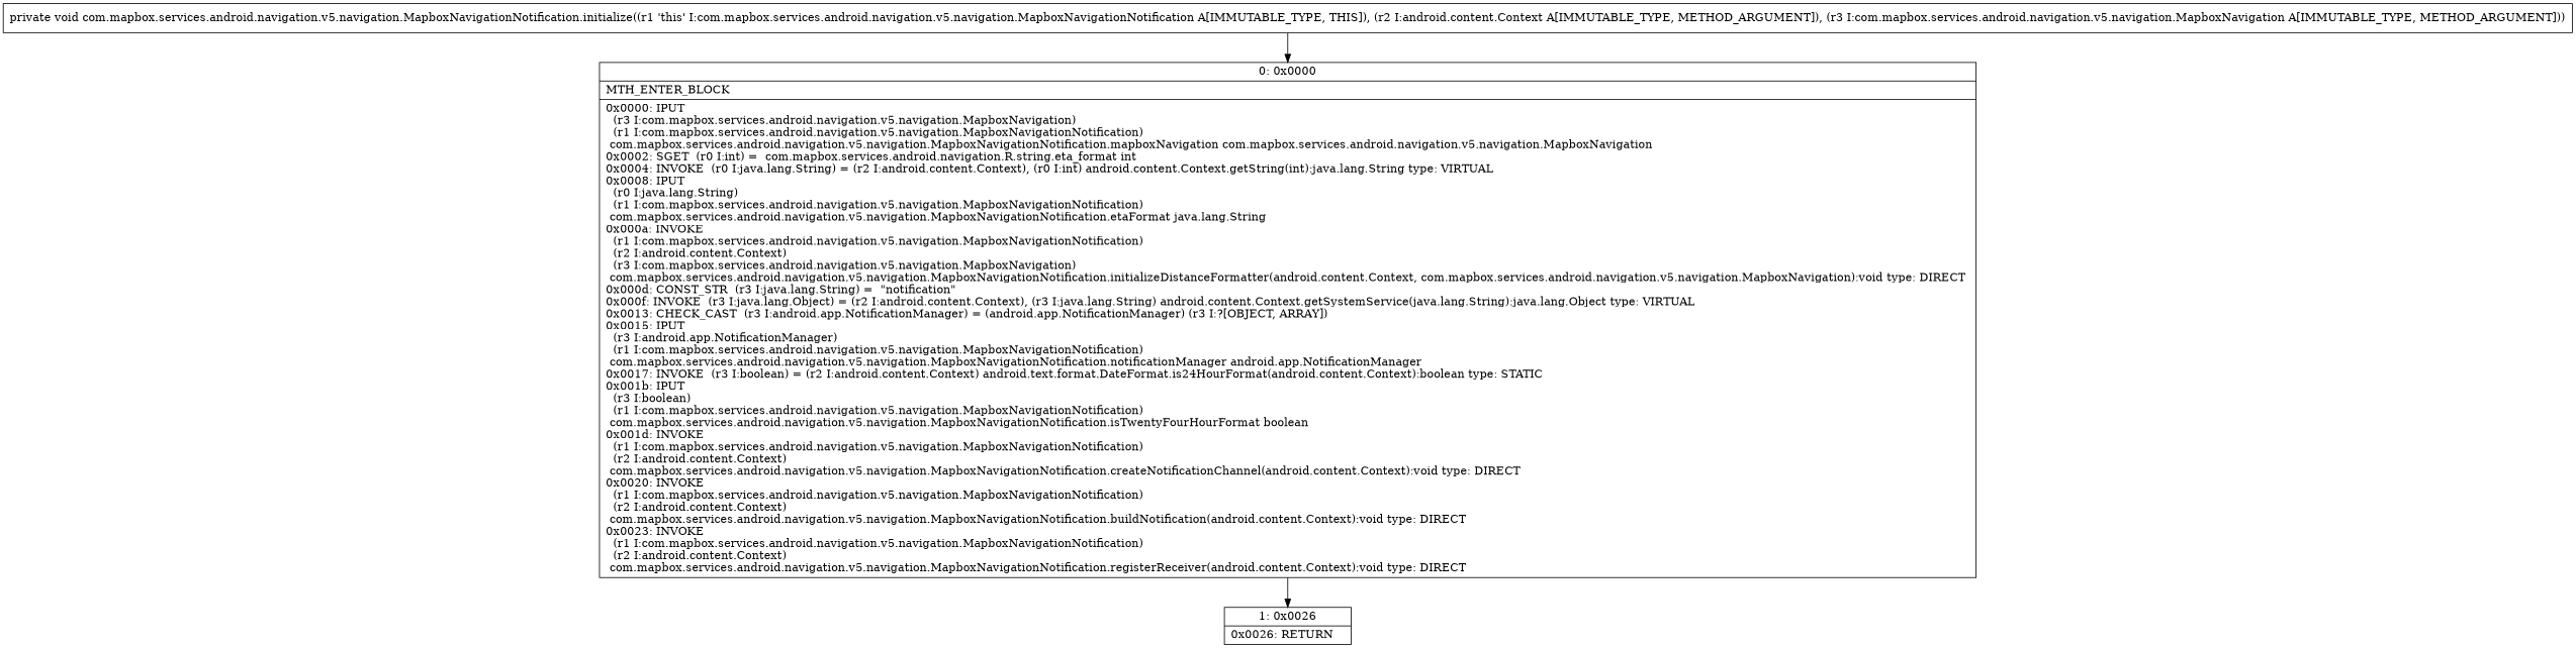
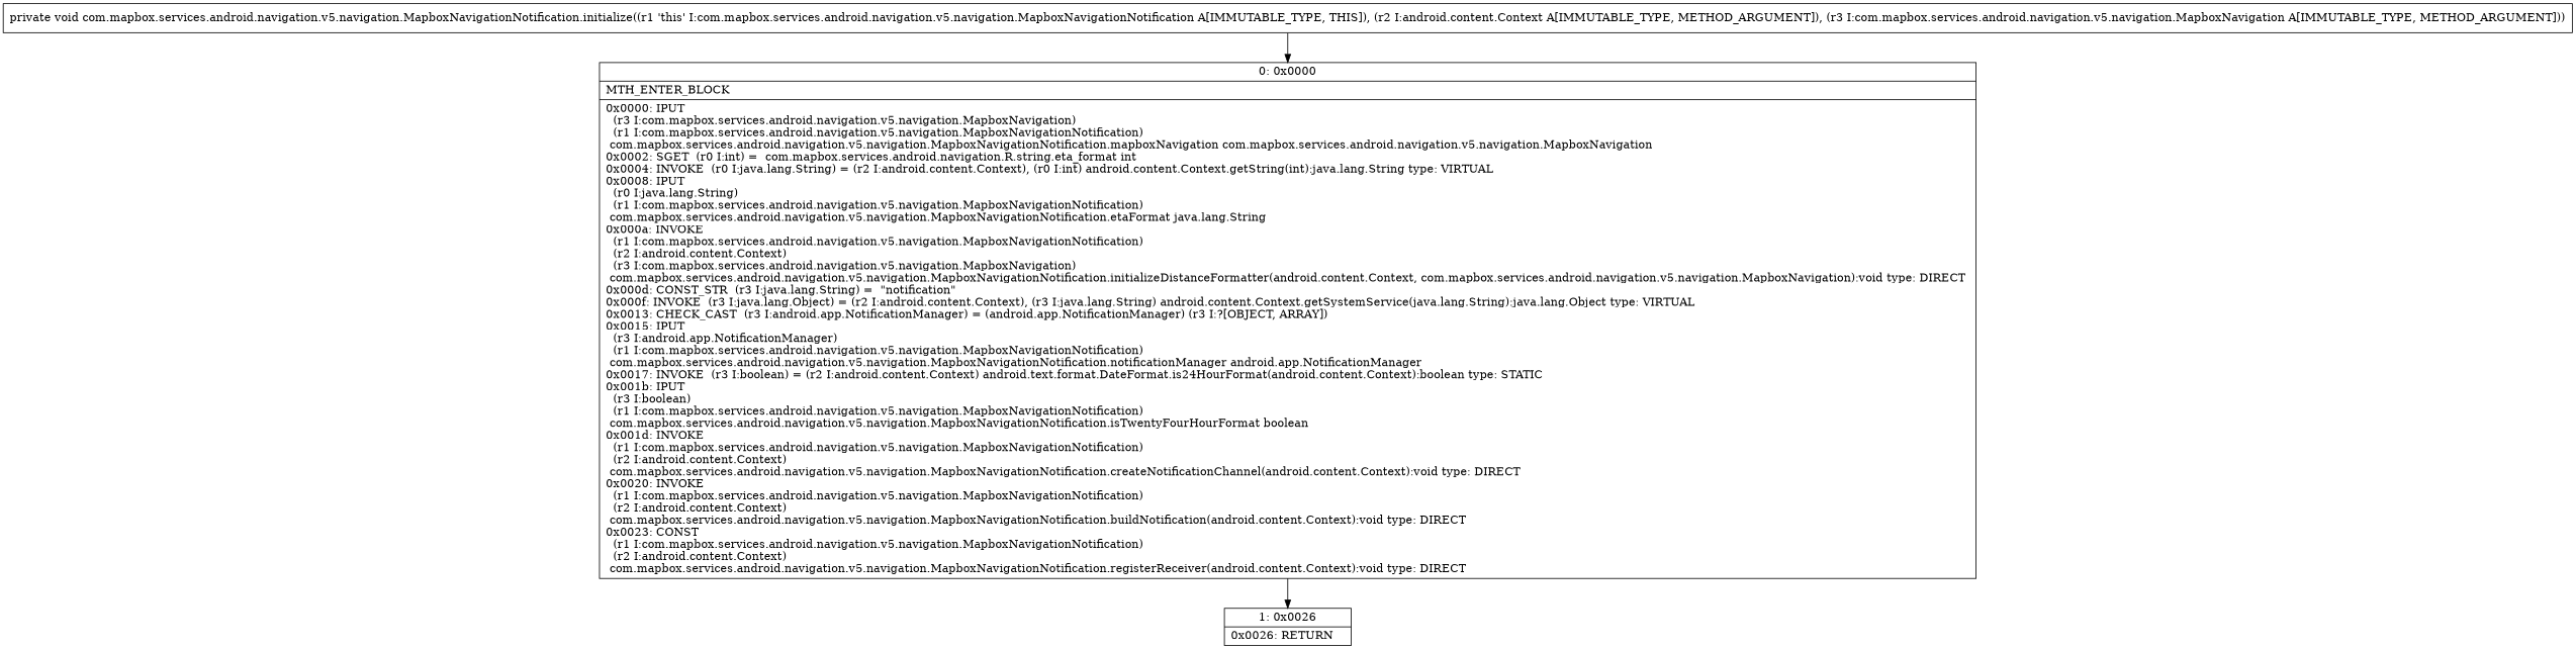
  digraph {
    node [shape=record]
-   n1 [label="{0\:\ 0x0000|MTH_ENTER_BLOCK\l|0x0000: IPUT  \l  (r3 I:com.mapbox.services.android.navigation.v5.navigation.MapboxNavigation)\l  (r1 I:com.mapbox.services.android.navigation.v5.navigation.MapboxNavigationNotification)\l com.mapbox.services.android.navigation.v5.navigation.MapboxNavigationNotification.mapboxNavigation com.mapbox.services.android.navigation.v5.navigation.MapboxNavigation \l0x0002: SGET  (r0 I:int) =  com.mapbox.services.android.navigation.R.string.eta_format int \l0x0004: INVOKE  (r0 I:java.lang.String) = (r2 I:android.content.Context), (r0 I:int) android.content.Context.getString(int):java.lang.String type: VIRTUAL \l0x0008: IPUT  \l  (r0 I:java.lang.String)\l  (r1 I:com.mapbox.services.android.navigation.v5.navigation.MapboxNavigationNotification)\l com.mapbox.services.android.navigation.v5.navigation.MapboxNavigationNotification.etaFormat java.lang.String \l0x000a: INVOKE  \l  (r1 I:com.mapbox.services.android.navigation.v5.navigation.MapboxNavigationNotification)\l  (r2 I:android.content.Context)\l  (r3 I:com.mapbox.services.android.navigation.v5.navigation.MapboxNavigation)\l com.mapbox.services.android.navigation.v5.navigation.MapboxNavigationNotification.initializeDistanceFormatter(android.content.Context, com.mapbox.services.android.navigation.v5.navigation.MapboxNavigation):void type: DIRECT \l0x000d: CONST_STR  (r3 I:java.lang.String) =  \"notification\" \l0x000f: INVOKE  (r3 I:java.lang.Object) = (r2 I:android.content.Context), (r3 I:java.lang.String) android.content.Context.getSystemService(java.lang.String):java.lang.Object type: VIRTUAL \l0x0013: CHECK_CAST  (r3 I:android.app.NotificationManager) = (android.app.NotificationManager) (r3 I:?[OBJECT, ARRAY]) \l0x0015: IPUT  \l  (r3 I:android.app.NotificationManager)\l  (r1 I:com.mapbox.services.android.navigation.v5.navigation.MapboxNavigationNotification)\l com.mapbox.services.android.navigation.v5.navigation.MapboxNavigationNotification.notificationManager android.app.NotificationManager \l0x0017: INVOKE  (r3 I:boolean) = (r2 I:android.content.Context) android.text.format.DateFormat.is24HourFormat(android.content.Context):boolean type: STATIC \l0x001b: IPUT  \l  (r3 I:boolean)\l  (r1 I:com.mapbox.services.android.navigation.v5.navigation.MapboxNavigationNotification)\l com.mapbox.services.android.navigation.v5.navigation.MapboxNavigationNotification.isTwentyFourHourFormat boolean \l0x001d: INVOKE  \l  (r1 I:com.mapbox.services.android.navigation.v5.navigation.MapboxNavigationNotification)\l  (r2 I:android.content.Context)\l com.mapbox.services.android.navigation.v5.navigation.MapboxNavigationNotification.createNotificationChannel(android.content.Context):void type: DIRECT \l0x0020: INVOKE  \l  (r1 I:com.mapbox.services.android.navigation.v5.navigation.MapboxNavigationNotification)\l  (r2 I:android.content.Context)\l com.mapbox.services.android.navigation.v5.navigation.MapboxNavigationNotification.buildNotification(android.content.Context):void type: DIRECT \l0x0023: INVOKE  \l  (r1 I:com.mapbox.services.android.navigation.v5.navigation.MapboxNavigationNotification)\l  (r2 I:android.content.Context)\l com.mapbox.services.android.navigation.v5.navigation.MapboxNavigationNotification.registerReceiver(android.content.Context):void type: DIRECT \l}"]
+   n1 [label="{0\:\ 0x0000|MTH_ENTER_BLOCK\l|0x0000: IPUT  \l  (r3 I:com.mapbox.services.android.navigation.v5.navigation.MapboxNavigation)\l  (r1 I:com.mapbox.services.android.navigation.v5.navigation.MapboxNavigationNotification)\l com.mapbox.services.android.navigation.v5.navigation.MapboxNavigationNotification.mapboxNavigation com.mapbox.services.android.navigation.v5.navigation.MapboxNavigation \l0x0002: SGET  (r0 I:int) =  com.mapbox.services.android.navigation.R.string.eta_format int \l0x0004: INVOKE  (r0 I:java.lang.String) = (r2 I:android.content.Context), (r0 I:int) android.content.Context.getString(int):java.lang.String type: VIRTUAL \l0x0008: IPUT  \l  (r0 I:java.lang.String)\l  (r1 I:com.mapbox.services.android.navigation.v5.navigation.MapboxNavigationNotification)\l com.mapbox.services.android.navigation.v5.navigation.MapboxNavigationNotification.etaFormat java.lang.String \l0x000a: INVOKE  \l  (r1 I:com.mapbox.services.android.navigation.v5.navigation.MapboxNavigationNotification)\l  (r2 I:android.content.Context)\l  (r3 I:com.mapbox.services.android.navigation.v5.navigation.MapboxNavigation)\l com.mapbox.services.android.navigation.v5.navigation.MapboxNavigationNotification.initializeDistanceFormatter(android.content.Context, com.mapbox.services.android.navigation.v5.navigation.MapboxNavigation):void type: DIRECT \l0x000d: CONST_STR  (r3 I:java.lang.String) =  \"notification\" \l0x000f: INVOKE  (r3 I:java.lang.Object) = (r2 I:android.content.Context), (r3 I:java.lang.String) android.content.Context.getSystemService(java.lang.String):java.lang.Object type: VIRTUAL \l0x0013: CHECK_CAST  (r3 I:android.app.NotificationManager) = (android.app.NotificationManager) (r3 I:?[OBJECT, ARRAY]) \l0x0015: IPUT  \l  (r3 I:android.app.NotificationManager)\l  (r1 I:com.mapbox.services.android.navigation.v5.navigation.MapboxNavigationNotification)\l com.mapbox.services.android.navigation.v5.navigation.MapboxNavigationNotification.notificationManager android.app.NotificationManager \l0x0017: INVOKE  (r3 I:boolean) = (r2 I:android.content.Context) android.text.format.DateFormat.is24HourFormat(android.content.Context):boolean type: STATIC \l0x001b: IPUT  \l  (r3 I:boolean)\l  (r1 I:com.mapbox.services.android.navigation.v5.navigation.MapboxNavigationNotification)\l com.mapbox.services.android.navigation.v5.navigation.MapboxNavigationNotification.isTwentyFourHourFormat boolean \l0x001d: INVOKE  \l  (r1 I:com.mapbox.services.android.navigation.v5.navigation.MapboxNavigationNotification)\l  (r2 I:android.content.Context)\l com.mapbox.services.android.navigation.v5.navigation.MapboxNavigationNotification.createNotificationChannel(android.content.Context):void type: DIRECT \l0x0020: INVOKE  \l  (r1 I:com.mapbox.services.android.navigation.v5.navigation.MapboxNavigationNotification)\l  (r2 I:android.content.Context)\l com.mapbox.services.android.navigation.v5.navigation.MapboxNavigationNotification.buildNotification(android.content.Context):void type: DIRECT \l0x0023: CONST  \l  (r1 I:com.mapbox.services.android.navigation.v5.navigation.MapboxNavigationNotification)\l  (r2 I:android.content.Context)\l com.mapbox.services.android.navigation.v5.navigation.MapboxNavigationNotification.registerReceiver(android.content.Context):void type: DIRECT \l}"]
    n2 [label="{1\:\ 0x0026|0x0026: RETURN   \l}"]
    n3 [label="{private void com.mapbox.services.android.navigation.v5.navigation.MapboxNavigationNotification.initialize((r1 'this' I:com.mapbox.services.android.navigation.v5.navigation.MapboxNavigationNotification A[IMMUTABLE_TYPE, THIS]), (r2 I:android.content.Context A[IMMUTABLE_TYPE, METHOD_ARGUMENT]), (r3 I:com.mapbox.services.android.navigation.v5.navigation.MapboxNavigation A[IMMUTABLE_TYPE, METHOD_ARGUMENT])) }"]
    n1 -> n2
    n3 -> n1
  }
